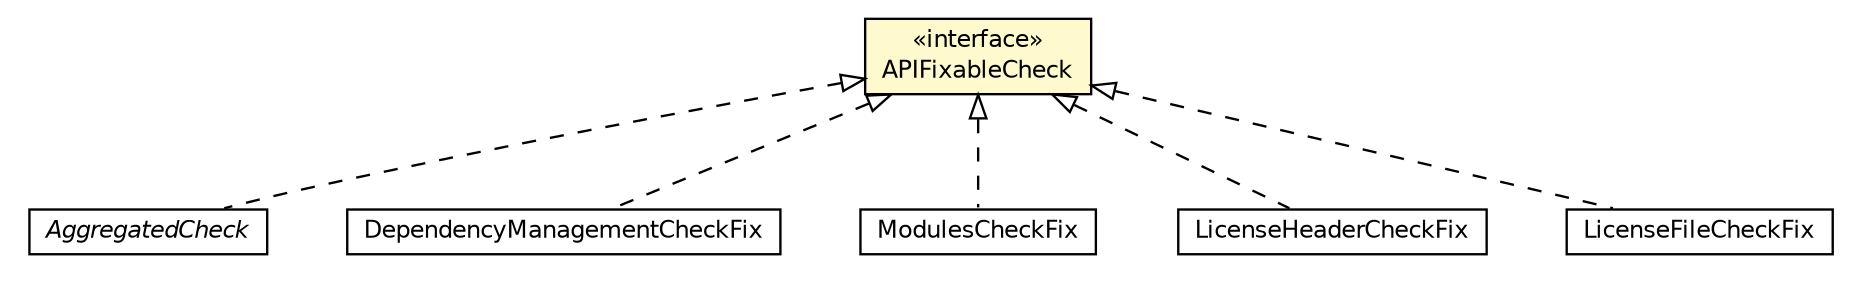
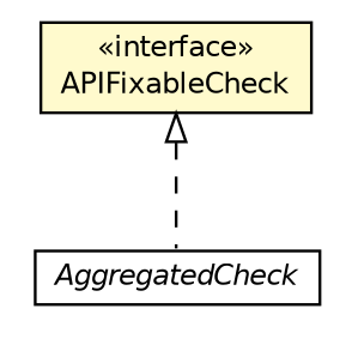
  digraph {
    nodesep=0.25
    ranksep=0.5
    node [fontcolor=black fontname=Helvetica fontsize=10.0 shape=plaintext]
    edge [arrowtail=empty dir=back fontname=Helvetica fontsize=10 headport=p labelfontname=Helvetica labelfontsize=10 style=dashed tailport=p]
    n1 [label=<<table title="org.universAAL.support.directives.api.APIFixableCheck" border="0" cellborder="1" cellspacing="0" cellpadding="2" port="p" bgcolor="lemonChiffon" href="./APIFixableCheck.html"> 		<tr><td><table border="0" cellspacing="0" cellpadding="1"> <tr><td align="center" balign="center"> &#171;interface&#187; </td></tr> <tr><td align="center" balign="center"> APIFixableCheck </td></tr> 		</table></td></tr> 		</table>>]
    n2 [label=<<table title="org.universAAL.support.directives.api.AggregatedCheck" border="0" cellborder="1" cellspacing="0" cellpadding="2" port="p" href="./AggregatedCheck.html"> 		<tr><td><table border="0" cellspacing="0" cellpadding="1"> <tr><td align="center" balign="center"><font face="Helvetica-Oblique"> AggregatedCheck </font></td></tr> 		</table></td></tr> 		</table>>]
-   n3 [label=<<table title="org.universAAL.support.directives.checks.DependencyManagementCheckFix" border="0" cellborder="1" cellspacing="0" cellpadding="2" port="p" href="../checks/DependencyManagementCheckFix.html"> 		<tr><td><table border="0" cellspacing="0" cellpadding="1"> <tr><td align="center" balign="center"> DependencyManagementCheckFix </td></tr> 		</table></td></tr> 		</table>>]
-   n4 [label=<<table title="org.universAAL.support.directives.checks.ModulesCheckFix" border="0" cellborder="1" cellspacing="0" cellpadding="2" port="p" href="../checks/ModulesCheckFix.html"> 		<tr><td><table border="0" cellspacing="0" cellpadding="1"> <tr><td align="center" balign="center"> ModulesCheckFix </td></tr> 		</table></td></tr> 		</table>>]
-   n5 [label=<<table title="org.universAAL.support.directives.checks.LicenseHeaderCheckFix" border="0" cellborder="1" cellspacing="0" cellpadding="2" port="p" href="../checks/LicenseHeaderCheckFix.html"> 		<tr><td><table border="0" cellspacing="0" cellpadding="1"> <tr><td align="center" balign="center"> LicenseHeaderCheckFix </td></tr> 		</table></td></tr> 		</table>>]
-   n6 [label=<<table title="org.universAAL.support.directives.checks.LicenseFileCheckFix" border="0" cellborder="1" cellspacing="0" cellpadding="2" port="p" href="../checks/LicenseFileCheckFix.html"> 		<tr><td><table border="0" cellspacing="0" cellpadding="1"> <tr><td align="center" balign="center"> LicenseFileCheckFix </td></tr> 		</table></td></tr> 		</table>>]
    n1 -> n2
-   n1 -> n3
-   n1 -> n4
-   n1 -> n5
-   n1 -> n6
  }
